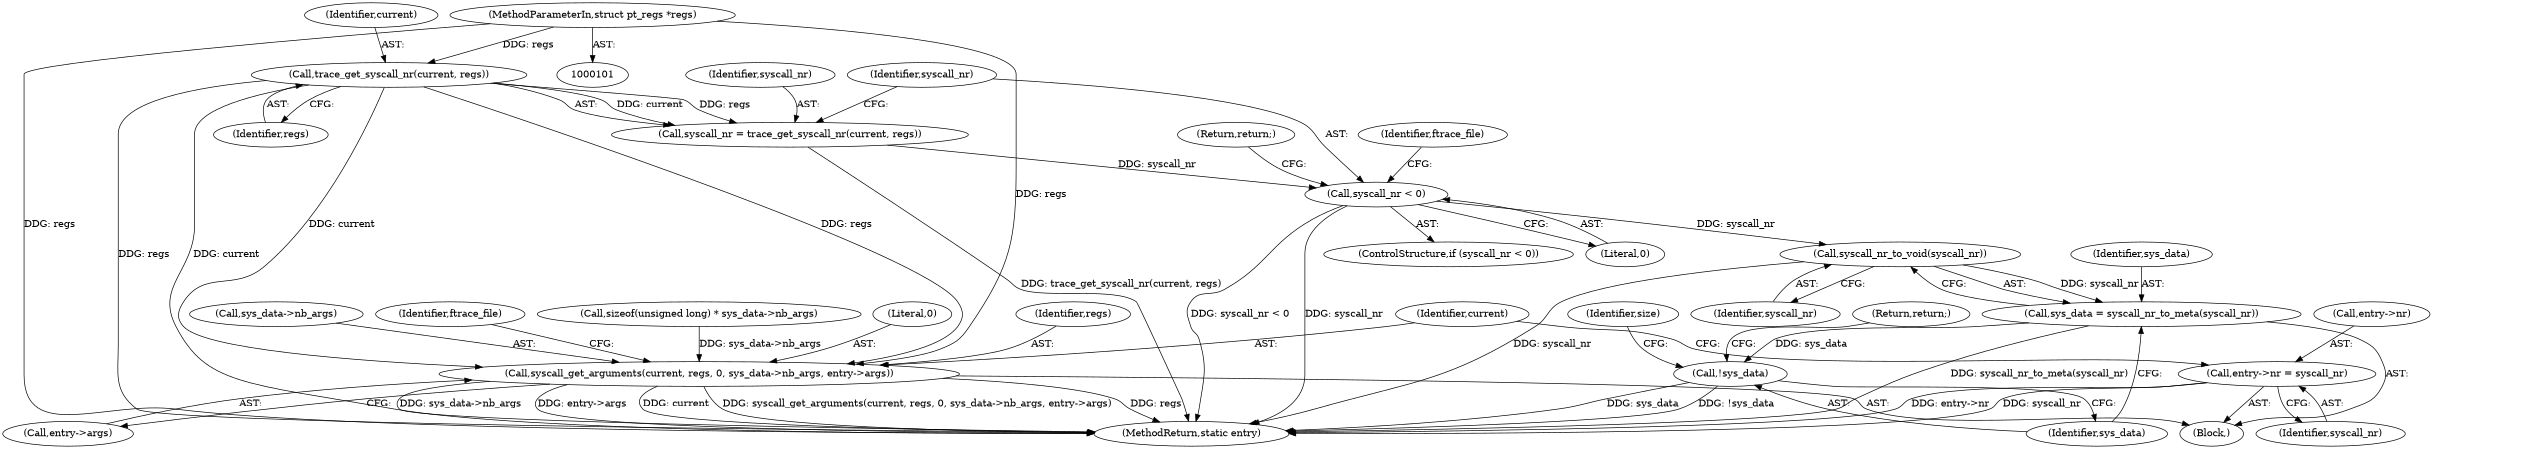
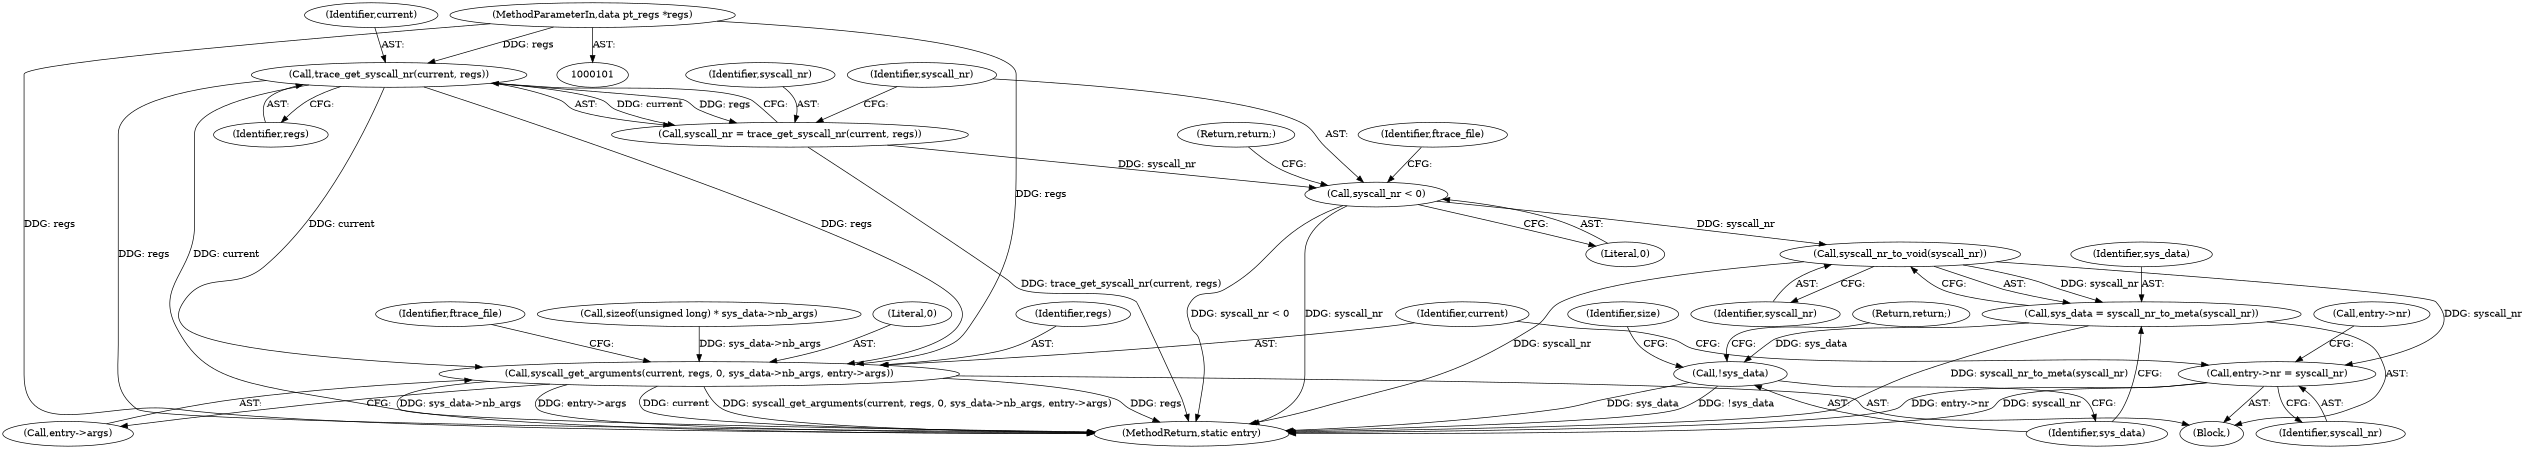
  digraph {
-   n1 [label="(MethodParameterIn,struct pt_regs *regs)"]
+   n1 [label="(MethodParameterIn,data pt_regs *regs)"]
    n2 [label="(Call,trace_get_syscall_nr(current, regs))"]
    n3 [label="(Call,syscall_get_arguments(current, regs, 0, sys_data->nb_args, entry->args))"]
    n4 [label="(MethodReturn,static entry)"]
    1000101
    n6 [label="(Call,syscall_nr = trace_get_syscall_nr(current, regs))"]
    n7 [label="(Identifier,regs)"]
    n8 [label="(Block,)"]
    n9 [label="(Call,entry->args)"]
    n10 [label="(Call,syscall_nr < 0)"]
    n11 [label="(Call,syscall_nr_to_void(syscall_nr))"]
-   n12 [label="(ControlStructure,if (syscall_nr < 0))"]
    n13 [label="(Literal,0)"]
    n14 [label="(Call,sys_data = syscall_nr_to_meta(syscall_nr))"]
    n15 [label="(Call,entry->nr = syscall_nr)"]
    n16 [label="(Identifier,syscall_nr)"]
    n17 [label="(Call,!sys_data)"]
    n18 [label="(Identifier,syscall_nr)"]
    n19 [label="(Identifier,sys_data)"]
    n20 [label="(Identifier,regs)"]
-   n21 [label="(Call,sys_data->nb_args)"]
    n22 [label="(Identifier,syscall_nr)"]
    n23 [label="(Identifier,ftrace_file)"]
    n24 [label="(Identifier,sys_data)"]
    n25 [label="(Identifier,current)"]
    n26 [label="(Identifier,ftrace_file)"]
    n27 [label="(Identifier,current)"]
    n28 [label="(Call,entry->nr)"]
    n29 [label="(Identifier,syscall_nr)"]
    n30 [label="(Call,sizeof(unsigned long) * sys_data->nb_args)"]
    n31 [label="(Identifier,size)"]
    n32 [label="(Return,return;)"]
    n33 [label="(Return,return;)"]
    n34 [label="(Literal,0)"]
    n1 -> n2 [label="DDG: regs"]
    n1 -> n3 [label="DDG: regs"]
    n1 -> n4 [label="DDG: regs"]
    n1 -> 1000101 [label="AST: "]
    n2 -> n3 [label="DDG: current"]
    n2 -> n3 [label="DDG: regs"]
    n2 -> n4 [label="DDG: regs"]
    n2 -> n4 [label="DDG: current"]
    n2 -> n6 [label="AST: "]
    n2 -> n6 [label="DDG: current"]
    n2 -> n6 [label="DDG: regs"]
    n2 -> n7 [label="CFG: "]
    n3 -> n4 [label="DDG: regs"]
    n3 -> n4 [label="DDG: sys_data->nb_args"]
    n3 -> n4 [label="DDG: entry->args"]
    n3 -> n4 [label="DDG: current"]
    n3 -> n4 [label="DDG: syscall_get_arguments(current, regs, 0, sys_data->nb_args, entry->args)"]
    n3 -> n8 [label="AST: "]
    n3 -> n9 [label="CFG: "]
+   n6 -> n2 [label="CFG: "]
    n6 -> n4 [label="DDG: trace_get_syscall_nr(current, regs)"]
    n6 -> n10 [label="DDG: syscall_nr"]
    n7 -> n2 [label="AST: "]
    n9 -> n3 [label="AST: "]
    n10 -> n4 [label="DDG: syscall_nr"]
    n10 -> n4 [label="DDG: syscall_nr < 0"]
    n10 -> n11 [label="DDG: syscall_nr"]
-   n10 -> n12 [label="AST: "]
    n10 -> n13 [label="CFG: "]
    n11 -> n4 [label="DDG: syscall_nr"]
    n11 -> n14 [label="AST: "]
    n11 -> n14 [label="DDG: syscall_nr"]
+   n11 -> n15 [label="DDG: syscall_nr"]
    n11 -> n16 [label="CFG: "]
    n13 -> n10 [label="AST: "]
    n14 -> n4 [label="DDG: syscall_nr_to_meta(syscall_nr)"]
    n14 -> n8 [label="AST: "]
    n14 -> n11 [label="CFG: "]
    n14 -> n17 [label="DDG: sys_data"]
    n15 -> n4 [label="DDG: entry->nr"]
    n15 -> n4 [label="DDG: syscall_nr"]
    n15 -> n8 [label="AST: "]
    n15 -> n18 [label="CFG: "]
    n16 -> n11 [label="AST: "]
    n17 -> n4 [label="DDG: sys_data"]
    n17 -> n4 [label="DDG: !sys_data"]
    n17 -> n19 [label="CFG: "]
    n18 -> n15 [label="AST: "]
    n19 -> n14 [label="CFG: "]
    n19 -> n17 [label="AST: "]
    n20 -> n3 [label="AST: "]
-   n21 -> n3 [label="AST: "]
    n22 -> n6 [label="CFG: "]
    n22 -> n10 [label="AST: "]
    n23 -> n10 [label="CFG: "]
    n24 -> n14 [label="AST: "]
    n25 -> n2 [label="AST: "]
    n26 -> n3 [label="CFG: "]
    n27 -> n3 [label="AST: "]
    n27 -> n15 [label="CFG: "]
-   n28 -> n15 [label="AST: "]
+   n28 -> n15 [label="CFG: "]
    n29 -> n6 [label="AST: "]
    n30 -> n3 [label="DDG: sys_data->nb_args"]
    n31 -> n17 [label="CFG: "]
    n32 -> n17 [label="CFG: "]
    n33 -> n10 [label="CFG: "]
    n34 -> n3 [label="AST: "]
  }
